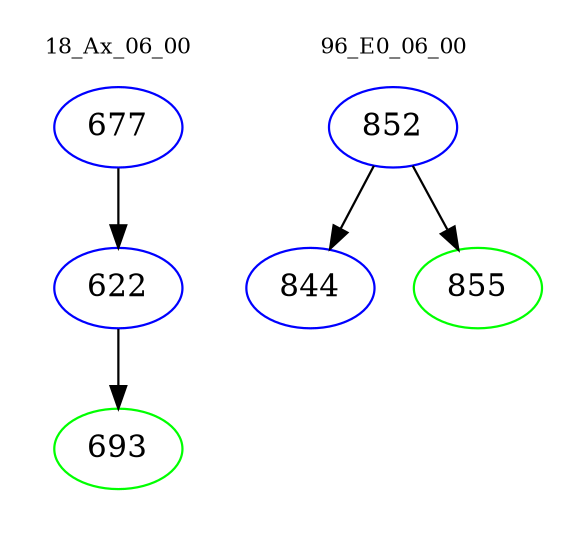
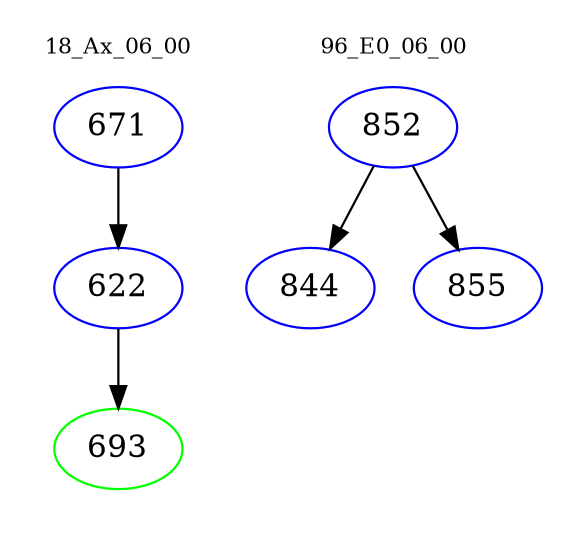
  digraph {
    node [color=blue]
    edge [color=black]
-   n1 [label=677]
+   n1 [label=671]
    n2 [label=622]
    n3 [color=green label=693]
    n4 [label=852]
    n5 [label=844]
-   n6 [color=green label=855]
+   n6 [label=855]
    subgraph cluster_1 {
      color=white
      fontsize=10
      label="18_Ax_06_00"
      n1
      n2
      n3
    }
    subgraph cluster_2 {
      color=white
      fontsize=10
      label="96_E0_06_00"
      n4
      n5
      n6
    }
    n1 -> n2
    n2 -> n3
    n4 -> n5
    n4 -> n6
  }
